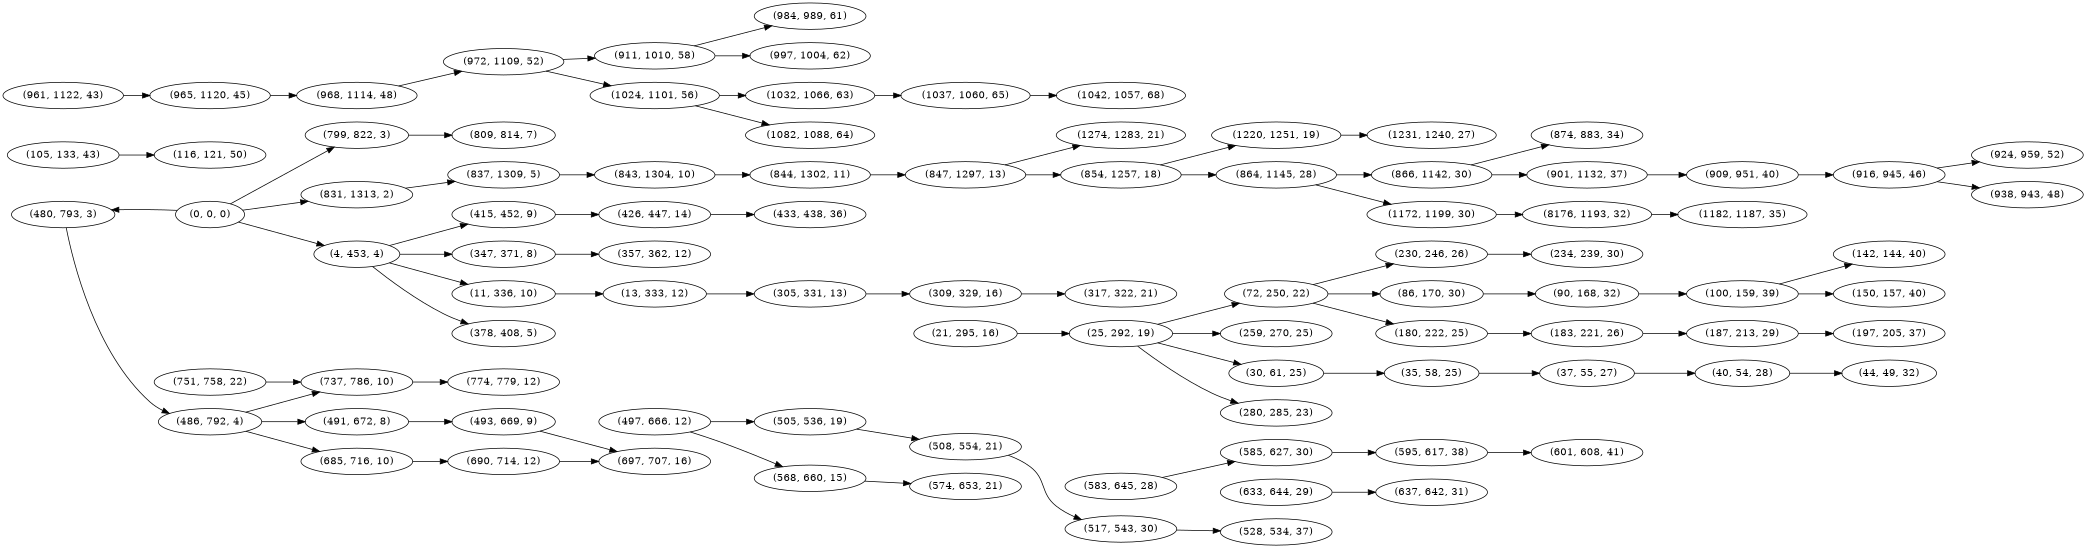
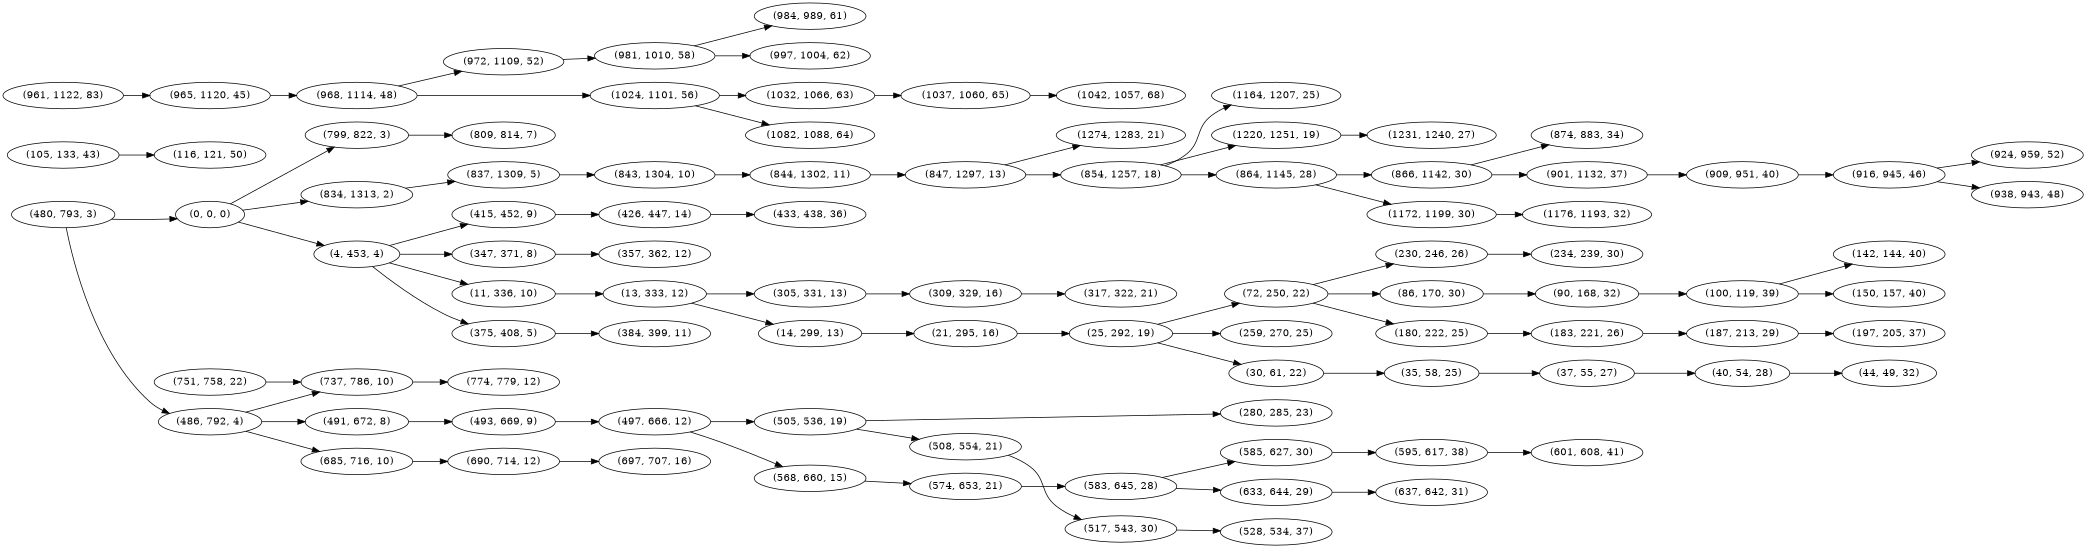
  digraph {
    rankdir=LR
    n1 [label="(4, 453, 4)"]
    "(0, 0, 0)"
    "(480, 793, 3)"
    "(799, 822, 3)"
-   "(834, 1313, 2)" [label="(831, 1313, 2)"]
+   "(834, 1313, 2)"
    "(11, 336, 10)"
    "(347, 371, 8)"
-   "(378, 408, 5)"
+   "(378, 408, 5)" [label="(375, 408, 5)"]
    "(415, 452, 9)"
    "(486, 792, 4)"
    "(809, 814, 7)"
    "(837, 1309, 5)"
    "(13, 333, 12)"
    "(357, 362, 12)"
+   "(384, 399, 11)"
    "(426, 447, 14)"
+   "(14, 299, 13)"
    "(305, 331, 13)"
    "(21, 295, 16)"
    n20 [label="(309, 329, 16)"]
    "(25, 292, 19)"
-   "(30, 61, 22)" [label="(30, 61, 25)"]
+   "(30, 61, 22)"
    "(72, 250, 22)"
    "(259, 270, 25)"
    "(280, 285, 23)"
    "(35, 58, 25)"
    "(86, 170, 30)"
    "(180, 222, 25)"
    "(230, 246, 26)"
    "(37, 55, 27)"
    "(40, 54, 28)"
    "(44, 49, 32)"
    "(90, 168, 32)"
    "(183, 221, 26)"
    "(234, 239, 30)"
-   "(100, 159, 39)"
+   "(100, 159, 39)" [label="(100, 119, 39)"]
    "(142, 144, 40)"
    "(150, 157, 40)"
    "(105, 133, 43)"
    "(116, 121, 50)"
    "(187, 213, 29)"
    "(197, 205, 37)"
    "(317, 322, 21)"
    n44 [label="(433, 438, 36)"]
    "(491, 672, 8)"
    "(685, 716, 10)"
    "(737, 786, 10)"
    "(493, 669, 9)"
    "(690, 714, 12)"
    "(774, 779, 12)"
    "(497, 666, 12)"
    n52 [label="(505, 536, 19)"]
    "(568, 660, 15)"
    "(508, 554, 21)"
    "(574, 653, 21)"
    "(517, 543, 30)"
    "(528, 534, 37)"
    "(583, 645, 28)"
    "(585, 627, 30)"
    "(633, 644, 29)"
    "(595, 617, 38)"
    "(637, 642, 31)"
    "(601, 608, 41)"
    "(697, 707, 16)"
    "(751, 758, 22)"
    "(843, 1304, 10)"
    "(844, 1302, 11)"
    "(847, 1297, 13)"
    "(854, 1257, 18)"
    "(1274, 1283, 21)"
    "(864, 1145, 28)"
+   "(1164, 1207, 25)"
    "(1220, 1251, 19)"
    "(866, 1142, 30)"
    "(1172, 1199, 30)"
    "(1231, 1240, 27)"
    "(874, 883, 34)"
    "(901, 1132, 37)"
    "(909, 951, 40)"
    "(916, 945, 46)"
    n81 [label="(924, 959, 52)"]
    "(938, 943, 48)"
-   "(961, 1122, 43)"
+   "(961, 1122, 43)" [label="(961, 1122, 83)"]
    "(965, 1120, 45)"
    "(968, 1114, 48)"
    "(972, 1109, 52)"
-   "(981, 1010, 58)" [label="(911, 1010, 58)"]
+   "(981, 1010, 58)"
    "(1024, 1101, 56)"
    "(984, 989, 61)"
    "(997, 1004, 62)"
    "(1032, 1066, 63)"
    "(1082, 1088, 64)"
    "(1037, 1060, 65)"
    "(1042, 1057, 68)"
-   "(1176, 1193, 32)" [label="(8176, 1193, 32)"]
-   "(1182, 1187, 35)"
+   "(1176, 1193, 32)"
    n1 -> "(11, 336, 10)"
    n1 -> "(347, 371, 8)"
    n1 -> "(378, 408, 5)"
    n1 -> "(415, 452, 9)"
    "(0, 0, 0)" -> n1
-   "(0, 0, 0)" -> "(480, 793, 3)"
+   "(480, 793, 3)" -> "(0, 0, 0)"
    "(0, 0, 0)" -> "(799, 822, 3)"
    "(0, 0, 0)" -> "(834, 1313, 2)"
    "(480, 793, 3)" -> "(486, 792, 4)"
    "(799, 822, 3)" -> "(809, 814, 7)"
    "(834, 1313, 2)" -> "(837, 1309, 5)"
    "(11, 336, 10)" -> "(13, 333, 12)"
    "(347, 371, 8)" -> "(357, 362, 12)"
+   "(378, 408, 5)" -> "(384, 399, 11)"
    "(415, 452, 9)" -> "(426, 447, 14)"
    "(486, 792, 4)" -> "(491, 672, 8)"
    "(486, 792, 4)" -> "(685, 716, 10)"
    "(486, 792, 4)" -> "(737, 786, 10)"
    "(837, 1309, 5)" -> "(843, 1304, 10)"
+   "(13, 333, 12)" -> "(14, 299, 13)"
    "(13, 333, 12)" -> "(305, 331, 13)"
    "(426, 447, 14)" -> n44
+   "(14, 299, 13)" -> "(21, 295, 16)"
    "(305, 331, 13)" -> n20
    "(21, 295, 16)" -> "(25, 292, 19)"
    n20 -> "(317, 322, 21)"
    "(25, 292, 19)" -> "(30, 61, 22)"
    "(25, 292, 19)" -> "(72, 250, 22)"
    "(25, 292, 19)" -> "(259, 270, 25)"
-   "(25, 292, 19)" -> "(280, 285, 23)"
+   n52 -> "(280, 285, 23)"
    "(30, 61, 22)" -> "(35, 58, 25)"
    "(72, 250, 22)" -> "(86, 170, 30)"
    "(72, 250, 22)" -> "(180, 222, 25)"
    "(72, 250, 22)" -> "(230, 246, 26)"
    "(35, 58, 25)" -> "(37, 55, 27)"
    "(86, 170, 30)" -> "(90, 168, 32)"
    "(180, 222, 25)" -> "(183, 221, 26)"
    "(230, 246, 26)" -> "(234, 239, 30)"
    "(37, 55, 27)" -> "(40, 54, 28)"
    "(40, 54, 28)" -> "(44, 49, 32)"
    "(90, 168, 32)" -> "(100, 159, 39)"
    "(183, 221, 26)" -> "(187, 213, 29)"
    "(100, 159, 39)" -> "(142, 144, 40)"
    "(100, 159, 39)" -> "(150, 157, 40)"
    "(105, 133, 43)" -> "(116, 121, 50)"
    "(187, 213, 29)" -> "(197, 205, 37)"
    "(491, 672, 8)" -> "(493, 669, 9)"
    "(685, 716, 10)" -> "(690, 714, 12)"
    "(737, 786, 10)" -> "(774, 779, 12)"
-   "(493, 669, 9)" -> "(697, 707, 16)"
+   "(493, 669, 9)" -> "(497, 666, 12)"
    "(690, 714, 12)" -> "(697, 707, 16)"
    "(497, 666, 12)" -> n52
    "(497, 666, 12)" -> "(568, 660, 15)"
    n52 -> "(508, 554, 21)"
    "(568, 660, 15)" -> "(574, 653, 21)"
    "(508, 554, 21)" -> "(517, 543, 30)"
+   "(574, 653, 21)" -> "(583, 645, 28)"
    "(517, 543, 30)" -> "(528, 534, 37)"
    "(583, 645, 28)" -> "(585, 627, 30)"
+   "(583, 645, 28)" -> "(633, 644, 29)"
    "(585, 627, 30)" -> "(595, 617, 38)"
    "(633, 644, 29)" -> "(637, 642, 31)"
    "(595, 617, 38)" -> "(601, 608, 41)"
    "(751, 758, 22)" -> "(737, 786, 10)"
    "(843, 1304, 10)" -> "(844, 1302, 11)"
    "(844, 1302, 11)" -> "(847, 1297, 13)"
    "(847, 1297, 13)" -> "(854, 1257, 18)"
    "(847, 1297, 13)" -> "(1274, 1283, 21)"
    "(854, 1257, 18)" -> "(864, 1145, 28)"
+   "(854, 1257, 18)" -> "(1164, 1207, 25)"
    "(854, 1257, 18)" -> "(1220, 1251, 19)"
    "(864, 1145, 28)" -> "(866, 1142, 30)"
    "(864, 1145, 28)" -> "(1172, 1199, 30)"
    "(1220, 1251, 19)" -> "(1231, 1240, 27)"
    "(866, 1142, 30)" -> "(874, 883, 34)"
    "(866, 1142, 30)" -> "(901, 1132, 37)"
    "(1172, 1199, 30)" -> "(1176, 1193, 32)"
    "(901, 1132, 37)" -> "(909, 951, 40)"
    "(909, 951, 40)" -> "(916, 945, 46)"
    "(916, 945, 46)" -> n81
    "(916, 945, 46)" -> "(938, 943, 48)"
    "(961, 1122, 43)" -> "(965, 1120, 45)"
    "(965, 1120, 45)" -> "(968, 1114, 48)"
    "(968, 1114, 48)" -> "(972, 1109, 52)"
    "(972, 1109, 52)" -> "(981, 1010, 58)"
-   "(972, 1109, 52)" -> "(1024, 1101, 56)"
+   "(968, 1114, 48)" -> "(1024, 1101, 56)"
    "(981, 1010, 58)" -> "(984, 989, 61)"
    "(981, 1010, 58)" -> "(997, 1004, 62)"
    "(1024, 1101, 56)" -> "(1032, 1066, 63)"
    "(1024, 1101, 56)" -> "(1082, 1088, 64)"
    "(1032, 1066, 63)" -> "(1037, 1060, 65)"
    "(1037, 1060, 65)" -> "(1042, 1057, 68)"
-   "(1176, 1193, 32)" -> "(1182, 1187, 35)"
  }
